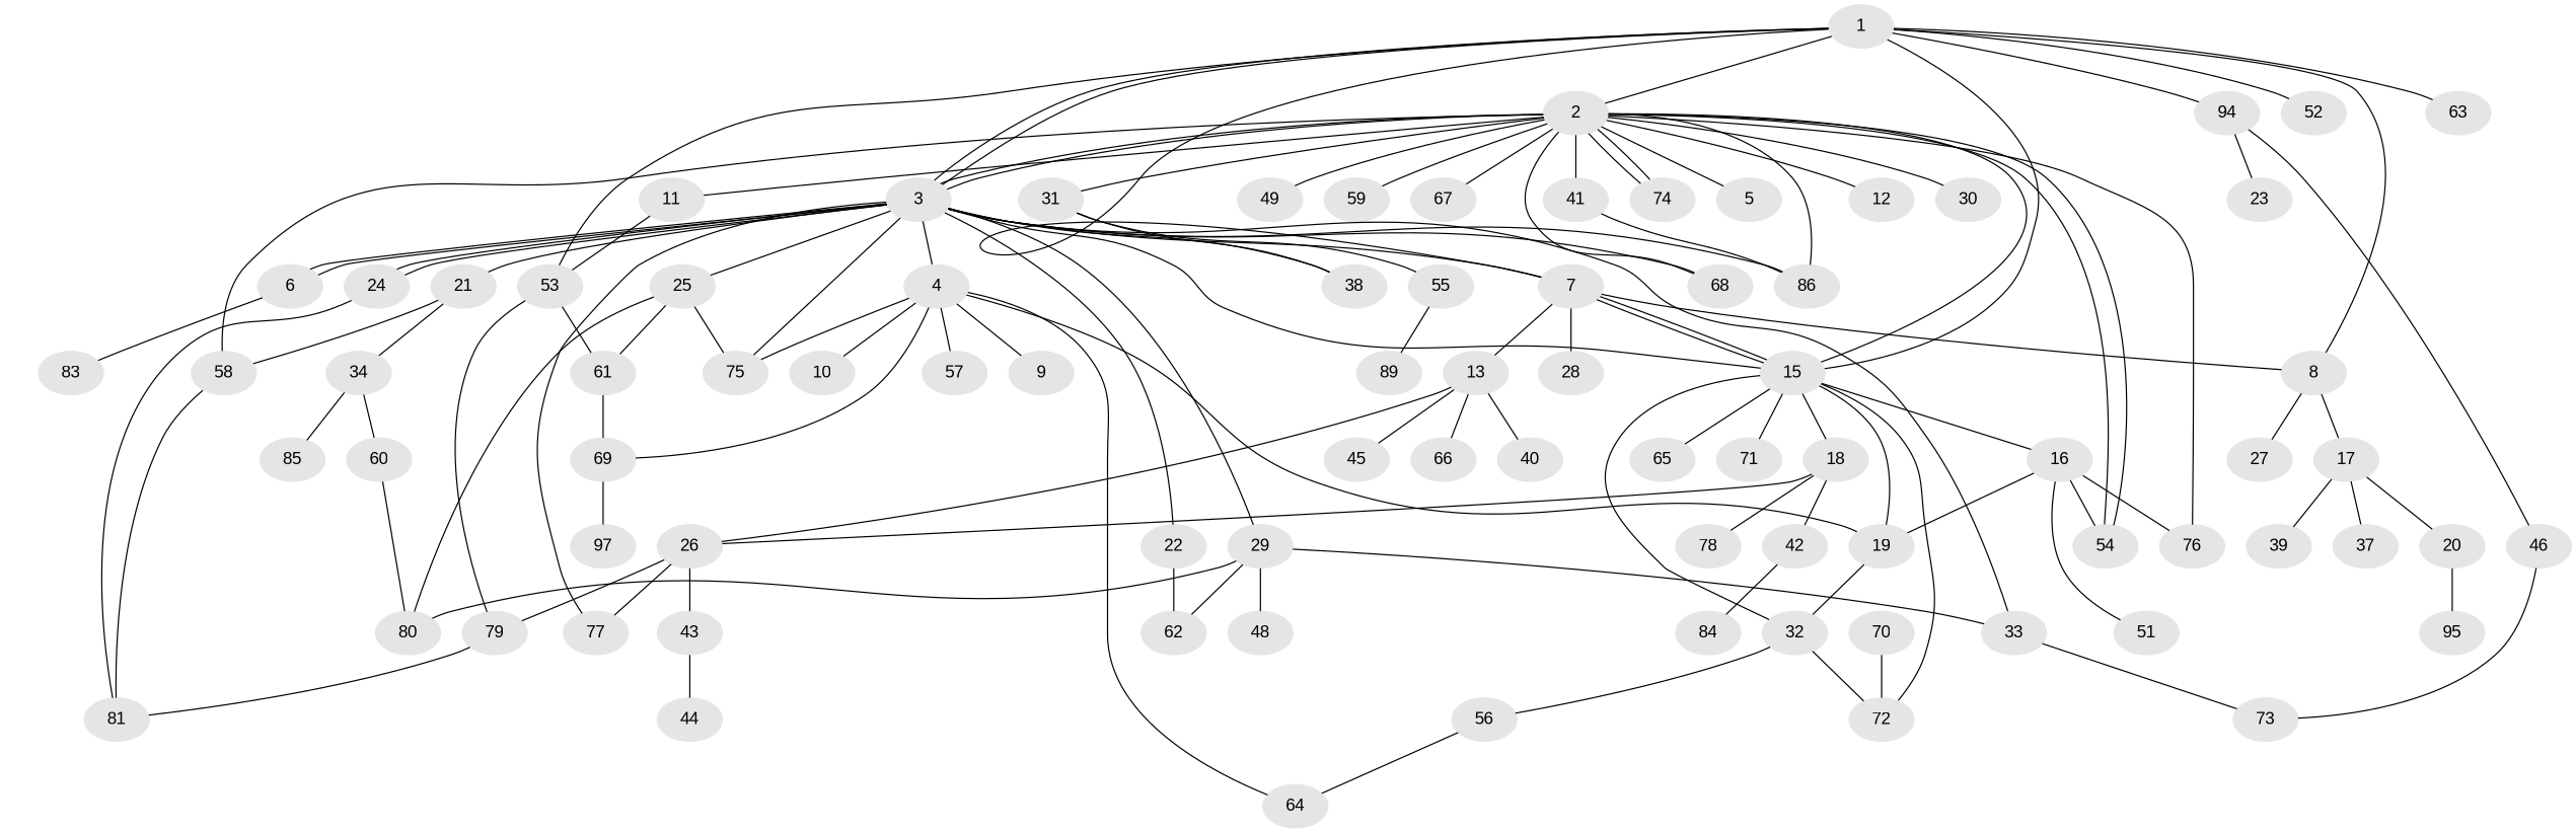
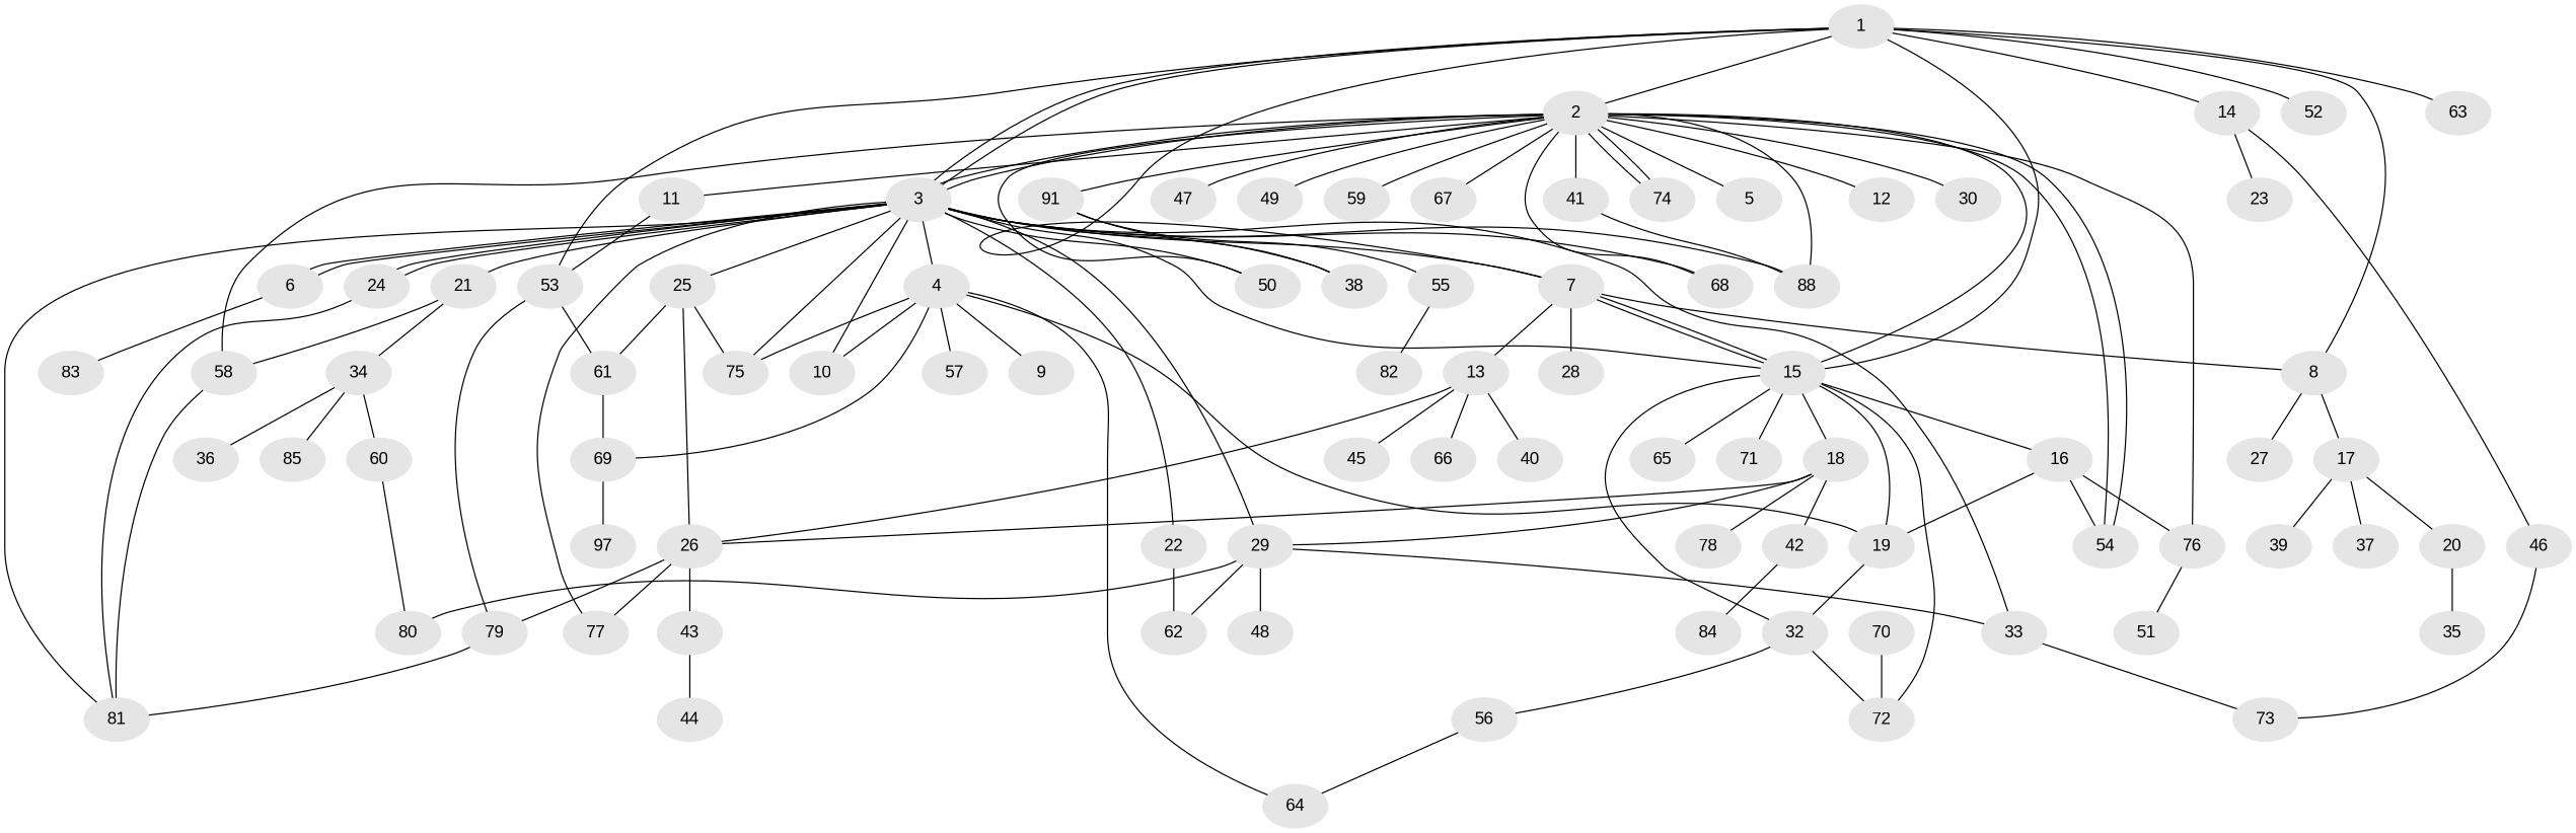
  graph {
    fontname="Liberation Sans"
    node [color=gray90 fontname="Liberation Sans" style=filled]
    edge [fontname="Liberation Sans"]
    1
    2
    3
    7
    8
-   14 [label=94]
+   14
    15
    52
    53
    63
    5
    11
    12
    30
-   31
+   31 [label=91]
    41
+   47
    49
+   50
    54
    58
    59
    67
    68
    74
    76
-   86
+   86 [label=88]
    4
    6
    10
    21
    22
    24
    25
    29
    33
    38
    75
    77
    81
    13
    28
    17
    27
    23
    46
    19
    16
    18
    32
    65
    71
    72
    61
    79
    55
    70
    9
    57
    64
    69
    83
    34
    62
    26
    48
    80
    73
    n69 [label=97]
    40
    45
    66
    20
    37
    39
    43
    51
    42
    78
    56
-   35 [label=95]
+   35
    84
+   36
    60
    85
    44
-   82 [label=89]
+   82
    1 -- 2
    1 -- 3
    1 -- 3
    1 -- 7
    1 -- 8
    1 -- 14
    1 -- 15
    1 -- 52
    1 -- 53
    1 -- 63
    2 -- 3
    2 -- 3
    2 -- 15
    2 -- 5
    2 -- 11
    2 -- 12
    2 -- 30
    2 -- 31
    2 -- 41
+   2 -- 47
    2 -- 49
+   2 -- 50
    2 -- 54
    2 -- 54
    2 -- 58
    2 -- 59
    2 -- 67
    2 -- 68
    2 -- 74
    2 -- 74
    2 -- 76
    2 -- 86
    3 -- 7
    3 -- 15
+   3 -- 50
    3 -- 68
    3 -- 86
    3 -- 4
    3 -- 6
    3 -- 6
+   3 -- 10
    3 -- 21
    3 -- 22
    3 -- 24
    3 -- 24
    3 -- 25
    3 -- 29
    3 -- 33
    3 -- 38
    3 -- 75
    3 -- 77
+   3 -- 81
    7 -- 8
    7 -- 15
    7 -- 15
    7 -- 13
    7 -- 28
    8 -- 17
    8 -- 27
    14 -- 23
    14 -- 46
    15 -- 19
    15 -- 16
    15 -- 18
    15 -- 32
    15 -- 65
    15 -- 71
    15 -- 72
    53 -- 61
    53 -- 79
    11 -- 53
    31 -- 38
    31 -- 55
    41 -- 86
    58 -- 81
    4 -- 10
    4 -- 75
    4 -- 19
    4 -- 9
    4 -- 57
    4 -- 64
    4 -- 69
    6 -- 83
    21 -- 58
    21 -- 34
    22 -- 62
    24 -- 81
    25 -- 75
    25 -- 61
-   25 -- 80
+   25 -- 26
    29 -- 33
    29 -- 62
    29 -- 48
    29 -- 80
    33 -- 73
    13 -- 26
    13 -- 40
    13 -- 45
    13 -- 66
    17 -- 20
    17 -- 37
    17 -- 39
    46 -- 73
    19 -- 32
    16 -- 54
    16 -- 76
    16 -- 19
-   16 -- 51
+   76 -- 51
+   18 -- 29
    18 -- 26
    18 -- 42
    18 -- 78
    32 -- 72
    32 -- 56
    61 -- 69
    79 -- 81
    55 -- 82
    70 -- 72
    69 -- n69
+   34 -- 36
    34 -- 60
    34 -- 85
    26 -- 77
    26 -- 79
    26 -- 43
    20 -- 35
    43 -- 44
    42 -- 84
    56 -- 64
    60 -- 80
  }
